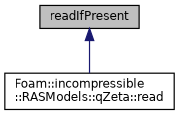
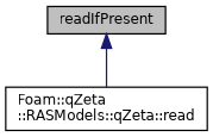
  digraph {
    rankdir=TB
    node [color=black fontname=Helvetica fontsize=10 shape=record]
    n1 [fillcolor=grey75 fontcolor=black height=0.2 label=readIfPresent style=filled width=0.4]
-   n2 [height=0.2 label="Foam::incompressible\l::RASModels::qZeta::read" width=0.4]
+   n2 [height=0.2 label="Foam::qZeta\l::RASModels::qZeta::read" width=0.4]
    n1 -> n2 [color=midnightblue dir=back fontname=Helvetica fontsize=10 labelfontname=Helvetica labelfontsize=10 style=solid]
  }
